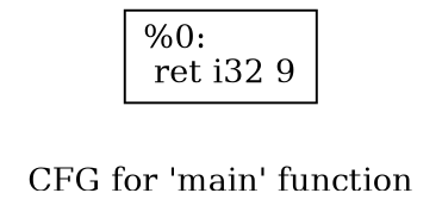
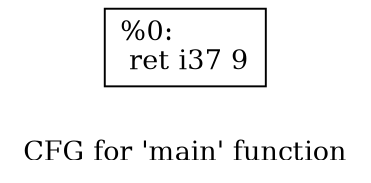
  digraph {
    label="CFG for 'main' function"
-   n1 [label="{%0:\l  ret i32 9\l}" shape=record]
+   n1 [label="{%0:\l  ret i37 9\l}" shape=record]
  }
